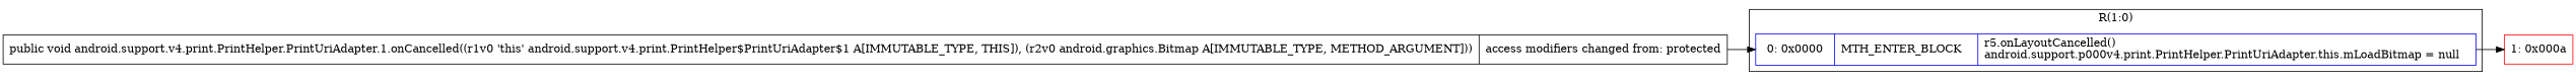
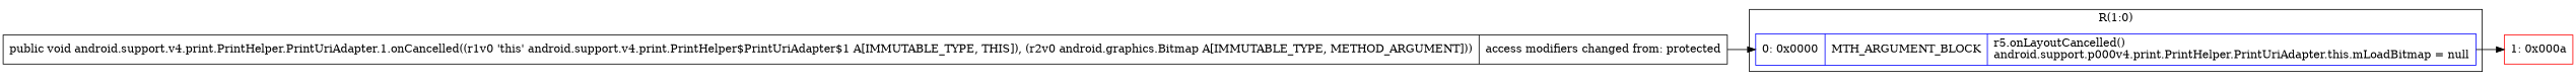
  digraph {
    rankdir=LR
    node [shape=record]
-   n1 [color=blue label="{0\:\ 0x0000|MTH_ENTER_BLOCK\l|r5.onLayoutCancelled()\landroid.support.p000v4.print.PrintHelper.PrintUriAdapter.this.mLoadBitmap = null\l}"]
+   n1 [color=blue label="{0\:\ 0x0000|MTH_ARGUMENT_BLOCK\l|r5.onLayoutCancelled()\landroid.support.p000v4.print.PrintHelper.PrintUriAdapter.this.mLoadBitmap = null\l}"]
    n2 [color=red label="{1\:\ 0x000a}"]
    n3 [label="{public void android.support.v4.print.PrintHelper.PrintUriAdapter.1.onCancelled((r1v0 'this' android.support.v4.print.PrintHelper$PrintUriAdapter$1 A[IMMUTABLE_TYPE, THIS]), (r2v0 android.graphics.Bitmap A[IMMUTABLE_TYPE, METHOD_ARGUMENT]))  | access modifiers changed from: protected\l}"]
    subgraph cluster_1 {
      label="R(1:0)"
      n1
    }
    n1 -> n2
    n3 -> n1
  }
